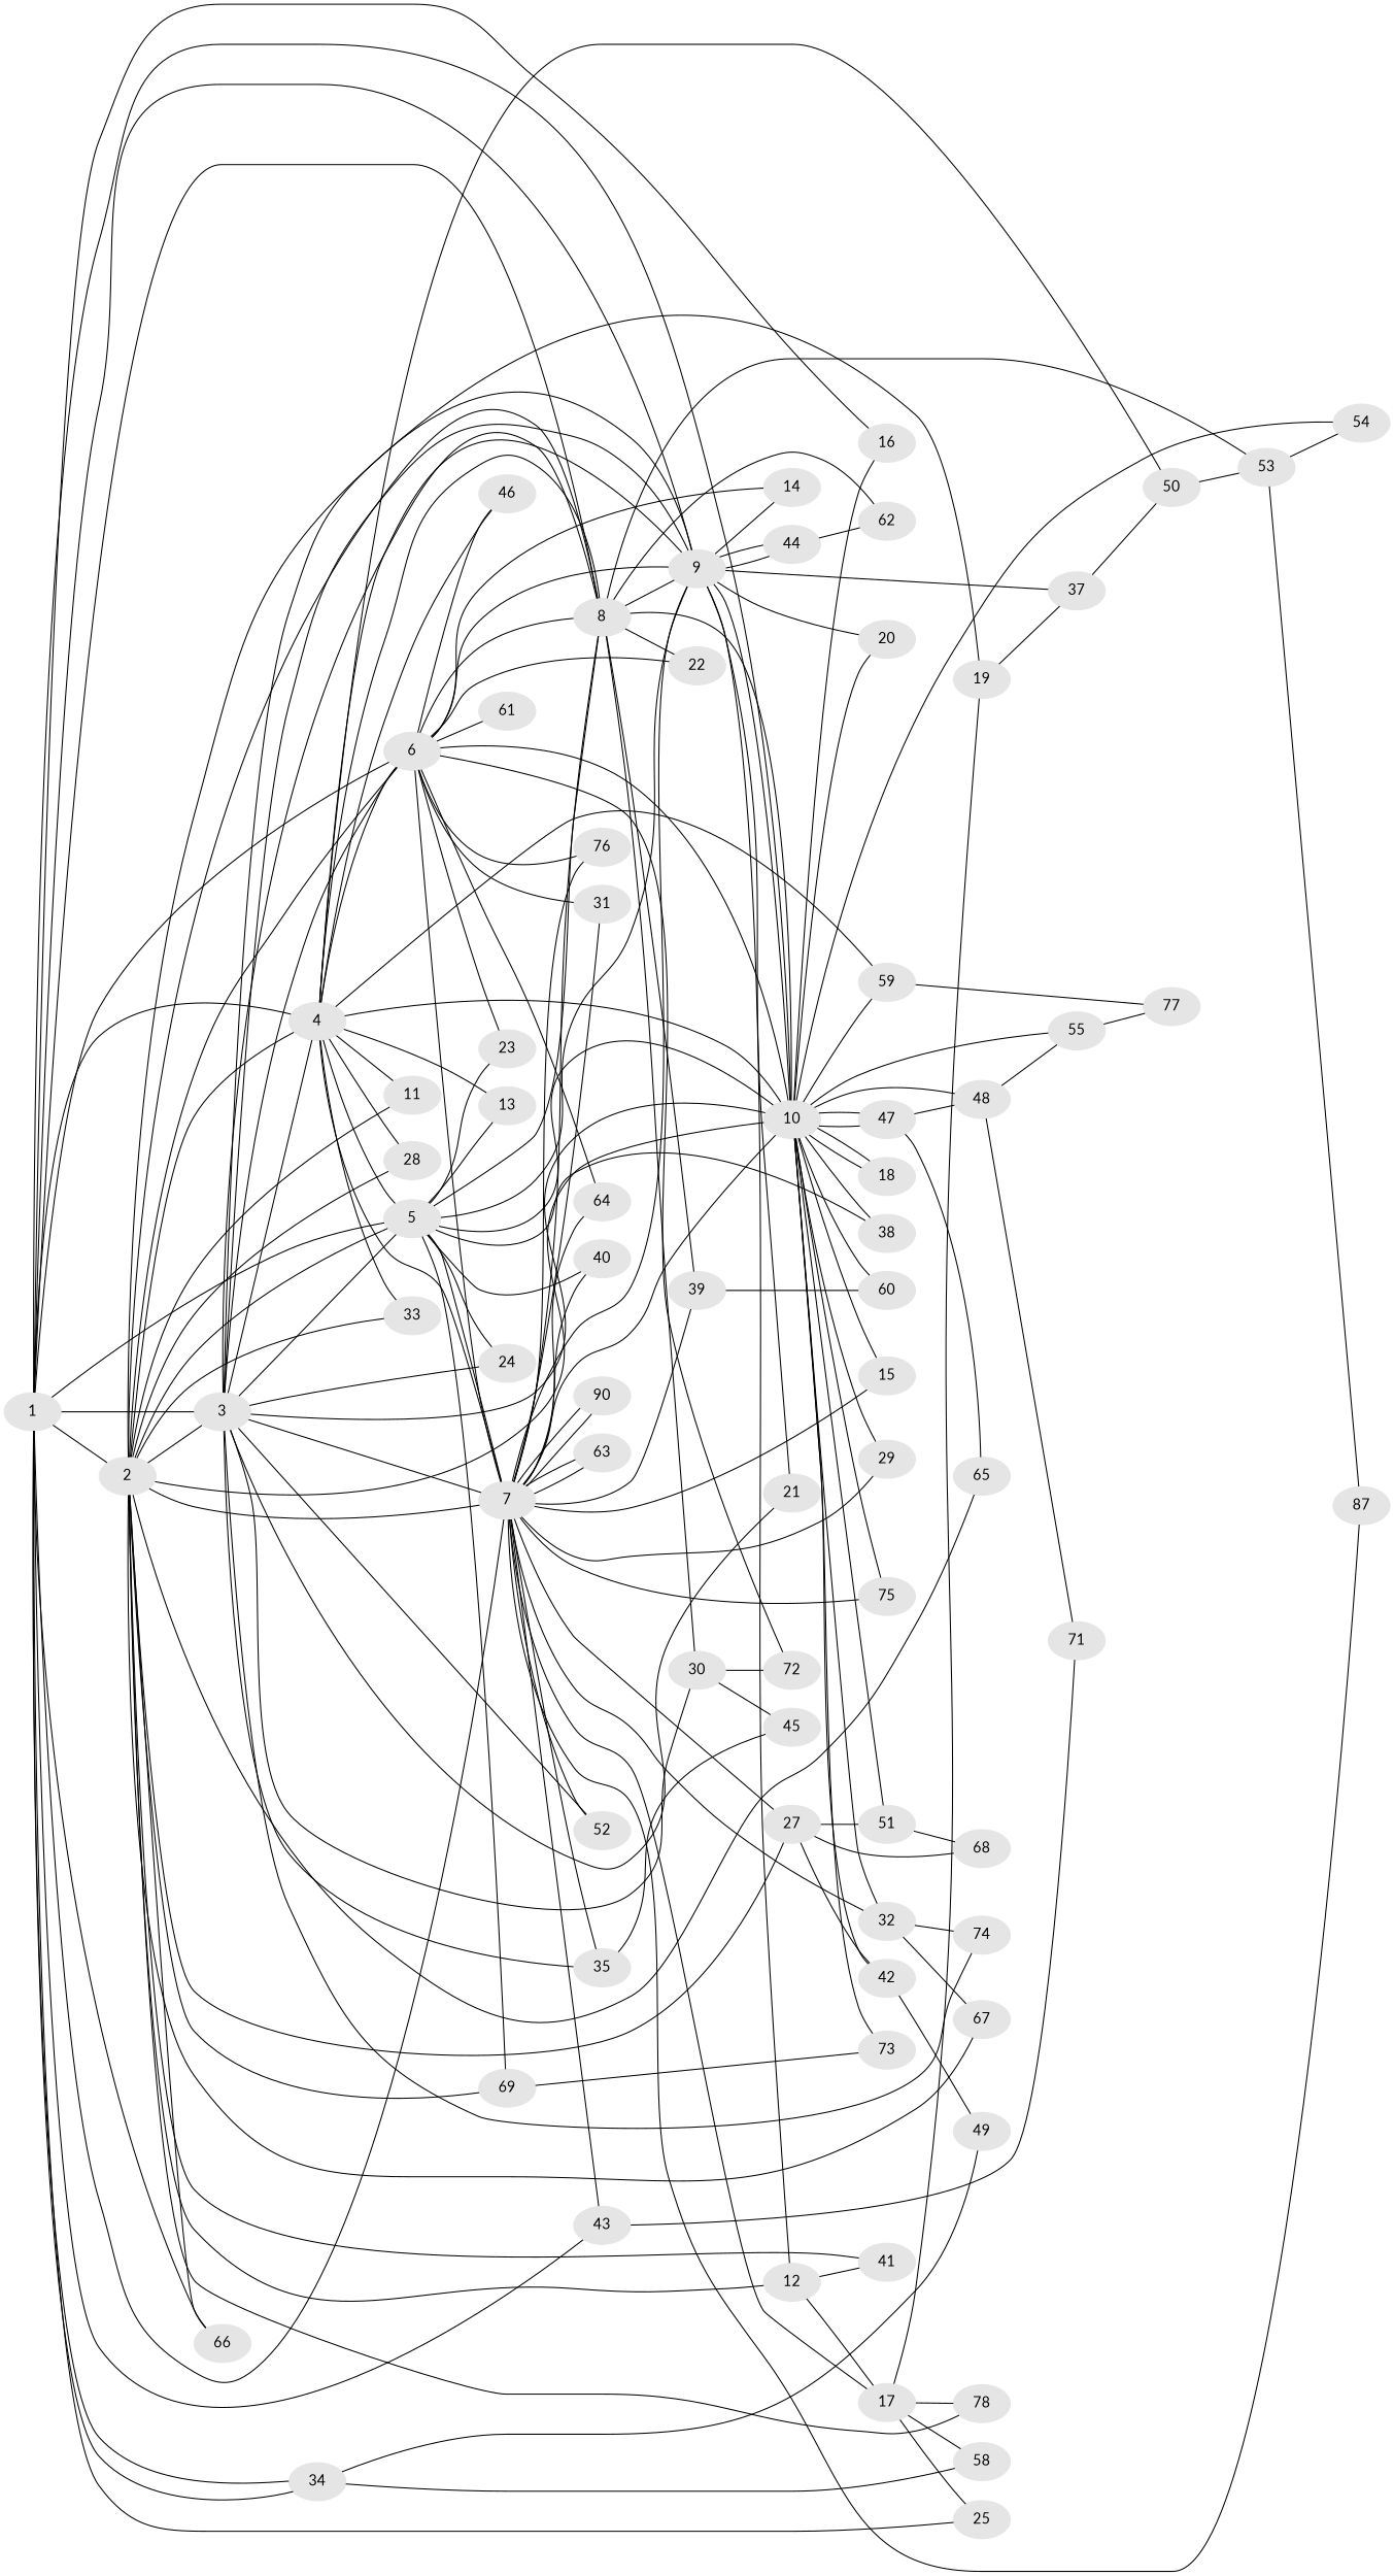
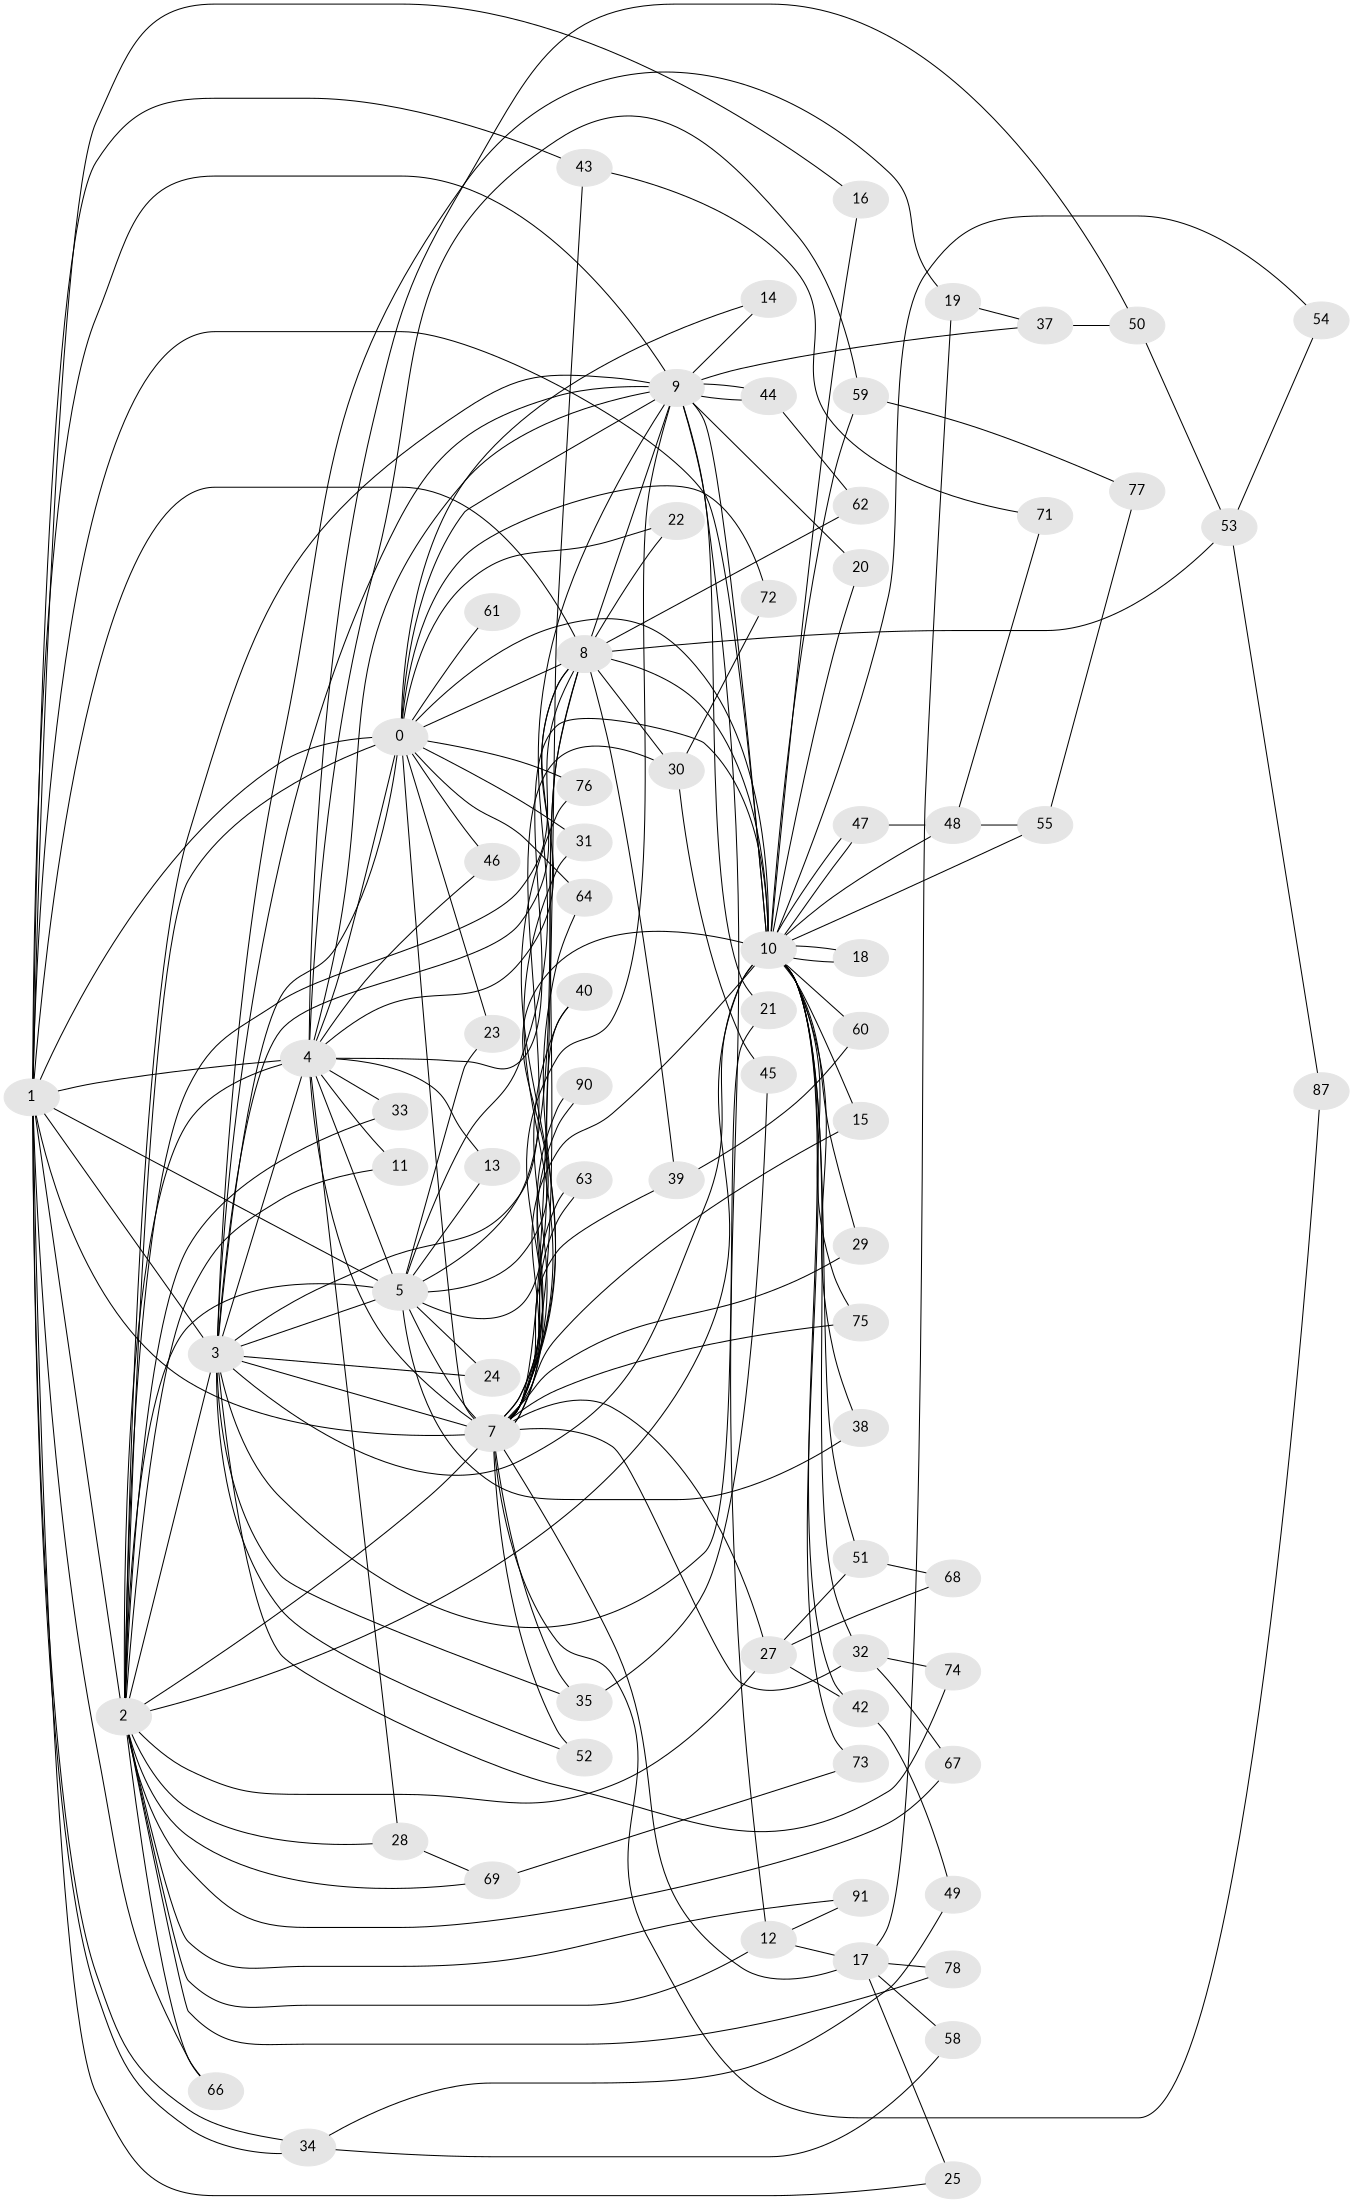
  graph {
    fontname=Lato
    rankdir=LR
    node [color=gray90 fontname=Lato style=filled]
    edge [fontname=Lato]
    1
    2
    3
    4
    5
-   6
+   6 [label=0]
    7
    8
    9
    10
    16
    25
    34
    43
    66
    33
    11
    12
    27
    28
-   41
-   65
+   41 [label=91]
    67
    69
    78
    19
    21
    24
    30
    35
    52
    74
    13
    46
    50
    59
    23
    38
    40
    14
    22
    31
    61
    64
    72
    76
    15
    17
    29
    32
    39
    n52 [label=87]
    63
    n54 [label=90]
    75
    53
    62
    20
    37
    44
    18
    42
    47
    48
    51
    54
    55
    60
    73
    58
    49
    71
    68
    45
    77
    1 -- 2
    1 -- 3
    1 -- 4
    1 -- 5
    1 -- 6
    1 -- 7
    1 -- 8
    1 -- 9
    1 -- 10
    1 -- 16
    1 -- 25
    1 -- 34
    1 -- 34
    1 -- 43
    1 -- 66
    2 -- 3
    2 -- 4
    2 -- 5
    2 -- 6
    2 -- 7
    2 -- 8
    2 -- 9
    2 -- 10
    2 -- 66
    2 -- 33
    2 -- 11
    2 -- 12
    2 -- 27
    2 -- 28
    2 -- 41
-   2 -- 65
    2 -- 67
    2 -- 69
    2 -- 78
    3 -- 4
    3 -- 5
    3 -- 6
    3 -- 7
    3 -- 8
    3 -- 9
    3 -- 10
    3 -- 19
    3 -- 21
    3 -- 24
    3 -- 30
    3 -- 35
    3 -- 52
    3 -- 74
    4 -- 5
    4 -- 6
    4 -- 7
    4 -- 8
    4 -- 9
    4 -- 10
    4 -- 33
    4 -- 11
    4 -- 28
    4 -- 13
    4 -- 46
    4 -- 50
    4 -- 59
    5 -- 7
    5 -- 8
    5 -- 9
    5 -- 10
-   5 -- 69
+   28 -- 69
    5 -- 24
    5 -- 13
    5 -- 23
    5 -- 38
    5 -- 40
    6 -- 7
    6 -- 8
    6 -- 9
    6 -- 10
    6 -- 46
    6 -- 23
    6 -- 14
    6 -- 22
    6 -- 31
    6 -- 61
    6 -- 64
    6 -- 72
    6 -- 76
    7 -- 8
    7 -- 9
    7 -- 10
    7 -- 43
    7 -- 27
    7 -- 35
    7 -- 52
    7 -- 40
    7 -- 31
    7 -- 64
    7 -- 76
    7 -- 15
    7 -- 17
    7 -- 29
    7 -- 32
    7 -- 39
    7 -- n52
    7 -- 63
    7 -- 63
    7 -- n54
    7 -- n54
    7 -- 75
    8 -- 9
    8 -- 10
    8 -- 30
    8 -- 22
    8 -- 39
    8 -- 53
    8 -- 62
    9 -- 10
    9 -- 12
    9 -- 21
    9 -- 14
    9 -- 20
    9 -- 37
    9 -- 44
    9 -- 44
    10 -- 16
    10 -- 59
    10 -- 38
    10 -- 15
    10 -- 29
    10 -- 32
    10 -- 75
    10 -- 20
    10 -- 18
    10 -- 18
    10 -- 42
    10 -- 47
    10 -- 47
    10 -- 48
    10 -- 51
    10 -- 54
    10 -- 55
    10 -- 60
    10 -- 73
    34 -- 58
    34 -- 49
    43 -- 71
    12 -- 41
    12 -- 17
    27 -- 42
    27 -- 51
    27 -- 68
    69 -- 73
    19 -- 37
    30 -- 72
    30 -- 45
    35 -- 45
    50 -- 53
    59 -- 77
    17 -- 25
    17 -- 78
    17 -- 19
    17 -- 58
    32 -- 67
    32 -- 74
    39 -- 60
    53 -- n52
    53 -- 54
    37 -- 50
    44 -- 62
    42 -- 49
-   47 -- 65
    47 -- 48
    48 -- 55
    48 -- 71
    51 -- 68
    55 -- 77
  }
